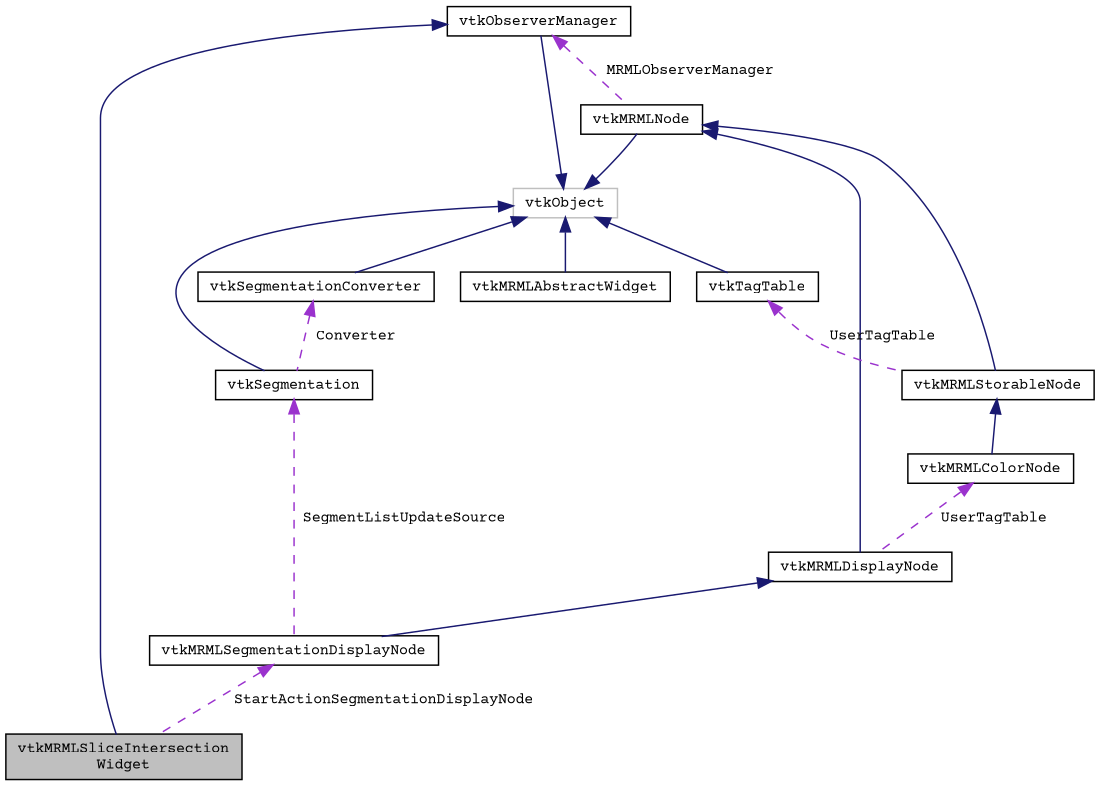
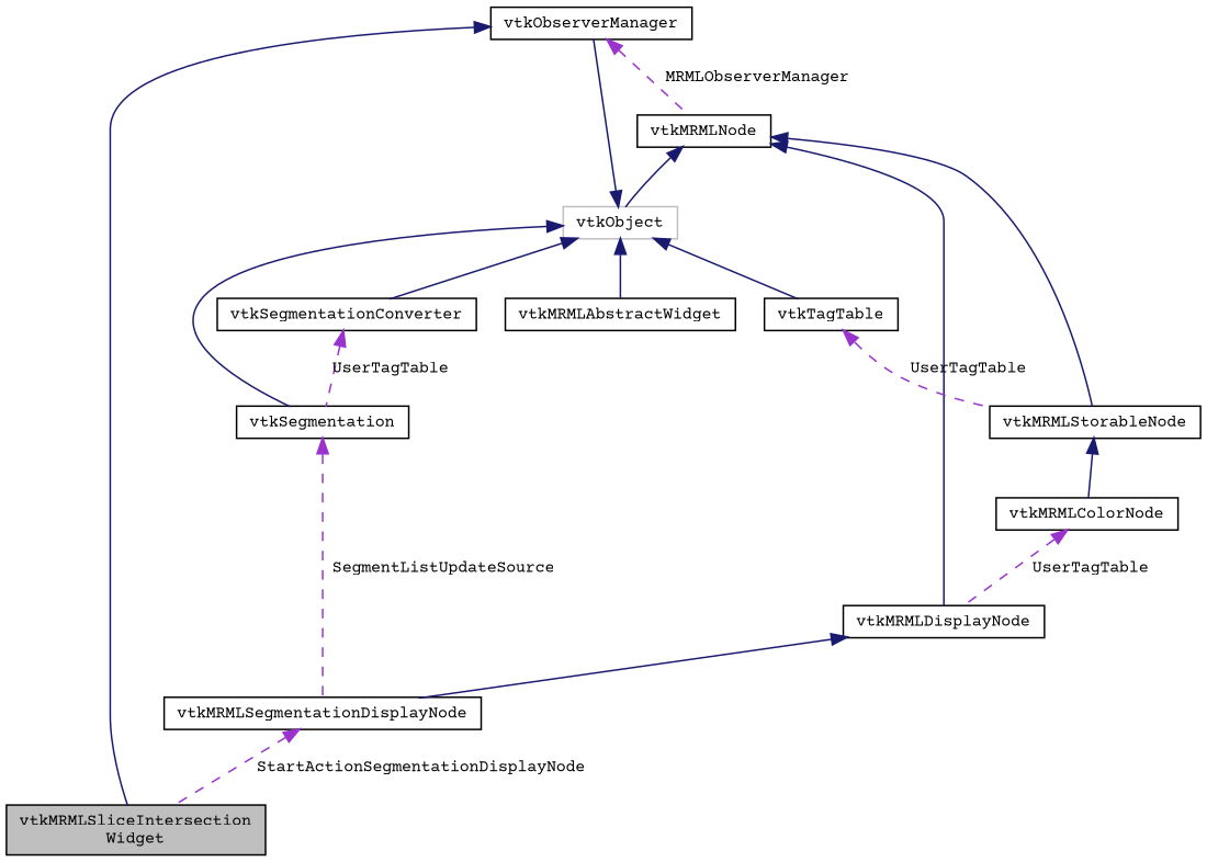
  digraph {
    fontname="Courier Prime"
    node [color=black fontname="Courier Prime" fontsize=10 shape=record]
    edge [color=midnightblue dir=back fontname="Courier Prime" fontsize=10 labelfontname=Helvetica labelfontsize=10 style=solid]
    n1 [fillcolor=grey75 fontcolor=black height=0.2 label="vtkMRMLSliceIntersection\lWidget" style=filled width=0.4]
    n2 [height=0.2 label=vtkMRMLAbstractWidget width=0.4]
    n3 [color=grey75 height=0.2 label=vtkObject width=0.4]
    n4 [height=0.2 label=vtkMRMLNode width=0.4]
    n5 [height=0.2 label=vtkObserverManager width=0.4]
    n6 [height=0.2 label=vtkTagTable width=0.4]
    n7 [height=0.2 label=vtkSegmentation width=0.4]
    n8 [height=0.2 label=vtkSegmentationConverter width=0.4]
    n9 [height=0.2 label=vtkMRMLDisplayNode width=0.4]
    n10 [height=0.2 label=vtkMRMLStorableNode width=0.4]
    n11 [height=0.2 label=vtkMRMLSegmentationDisplayNode width=0.4]
    n12 [height=0.2 label=vtkMRMLColorNode width=0.4]
    n3 -> n2
-   n3 -> n4
+   n4 -> n3
    n3 -> n5
    n3 -> n6
    n3 -> n7
    n3 -> n8
    n4 -> n9
    n4 -> n10
    n5 -> n1
    n5 -> n4 [color=darkorchid3 label=" MRMLObserverManager" style=dashed]
    n6 -> n10 [color=darkorchid3 label=" UserTagTable" style=dashed]
    n7 -> n11 [color=darkorchid3 label=" SegmentListUpdateSource" style=dashed]
-   n8 -> n7 [color=darkorchid3 label=" Converter" style=dashed]
+   n8 -> n7 [color=darkorchid3 label=" UserTagTable" style=dashed]
    n9 -> n11
    n10 -> n12
    n11 -> n1 [color=darkorchid3 label=" StartActionSegmentationDisplayNode" style=dashed]
    n12 -> n9 [color=darkorchid3 label=" UserTagTable" style=dashed]
  }
